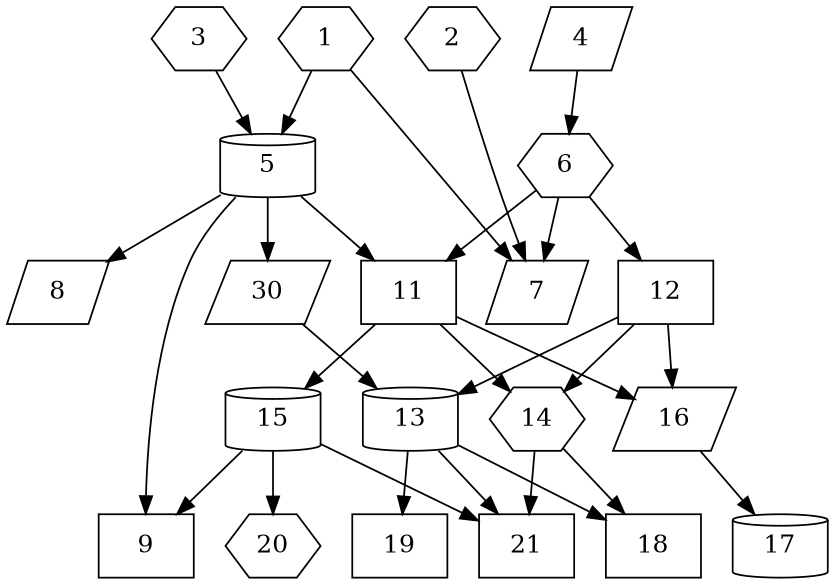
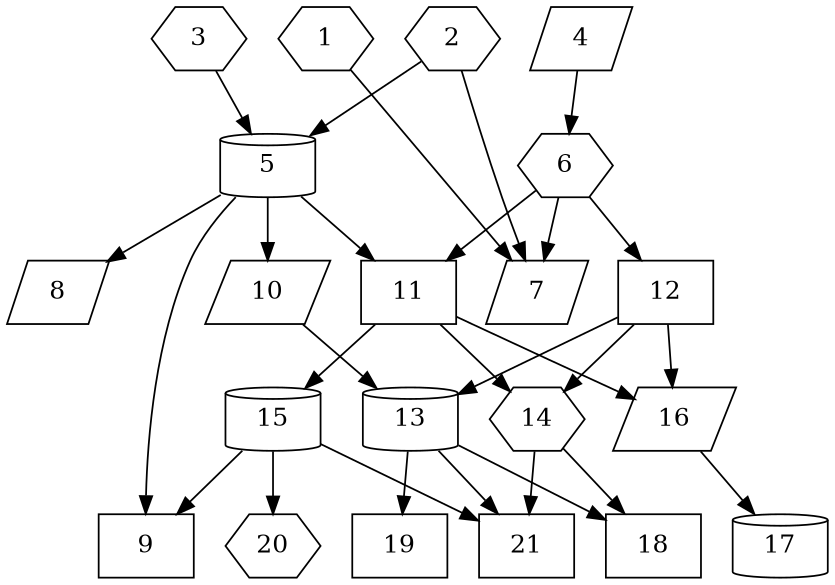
  digraph {
    node [alpha=0.07 shape=hexagon]
    1 [alpha=0.13 expect_size=59373627899904000000]
    5 [alpha=0.14 expect_size=63433408500692156416 shape=cylinder]
    7 [alpha=0.12 expect_size=680930467629334 shape=parallelogram]
    8 [alpha=0.19 expect_size=19878143215999647744 shape=parallelogram]
    9 [expect_size=2076101442727163 shape=box]
-   10 [alpha=0.10 expect_size=14706167242021160 shape=parallelogram label=30]
+   10 [alpha=0.10 expect_size=14706167242021160 shape=parallelogram]
    11 [alpha=0.05 expect_size=408684208228996544 shape=box]
    13 [alpha=0.09 expect_size=4155602915218738 shape=cylinder]
    15 [alpha=0.08 expect_size=29646414276915 shape=cylinder]
    14 [alpha=0.00 expect_size=287366747255444288]
    16 [expect_size=384892084944896000 shape=parallelogram]
    2 [alpha=0.05 expect_size=2866884689504750]
    3 [alpha=0.13 expect_size=21626802490335821824]
    4 [alpha=0.16 expect_size=36893488147419103232 shape=parallelogram]
    6 [alpha=0.13 expect_size=5169443433440802]
    12 [alpha=0.10 expect_size=228673708462323007488 shape=box]
    21 [alpha=0.00 expect_size=30213642008387012 shape=box]
    20 [expect_size=6904635864116227]
    18 [expect_size=60945862788126867456 shape=box]
    19 [alpha=0.20 expect_size=635809301889286144 shape=box]
    17 [alpha=0.03 expect_size=286373242493468672 shape=cylinder]
-   1 -> 5
+   2 -> 5
    1 -> 7
    5 -> 8
    5 -> 9
    5 -> 10
    5 -> 11
    10 -> 13
    11 -> 15
    11 -> 14
    11 -> 16
    13 -> 21
    13 -> 18
    13 -> 19
    15 -> 9
    15 -> 21
    15 -> 20
    14 -> 21
    14 -> 18
    16 -> 17
    2 -> 7
    3 -> 5
    4 -> 6
    6 -> 7
    6 -> 11
    6 -> 12
    12 -> 13
    12 -> 14
    12 -> 16
  }
